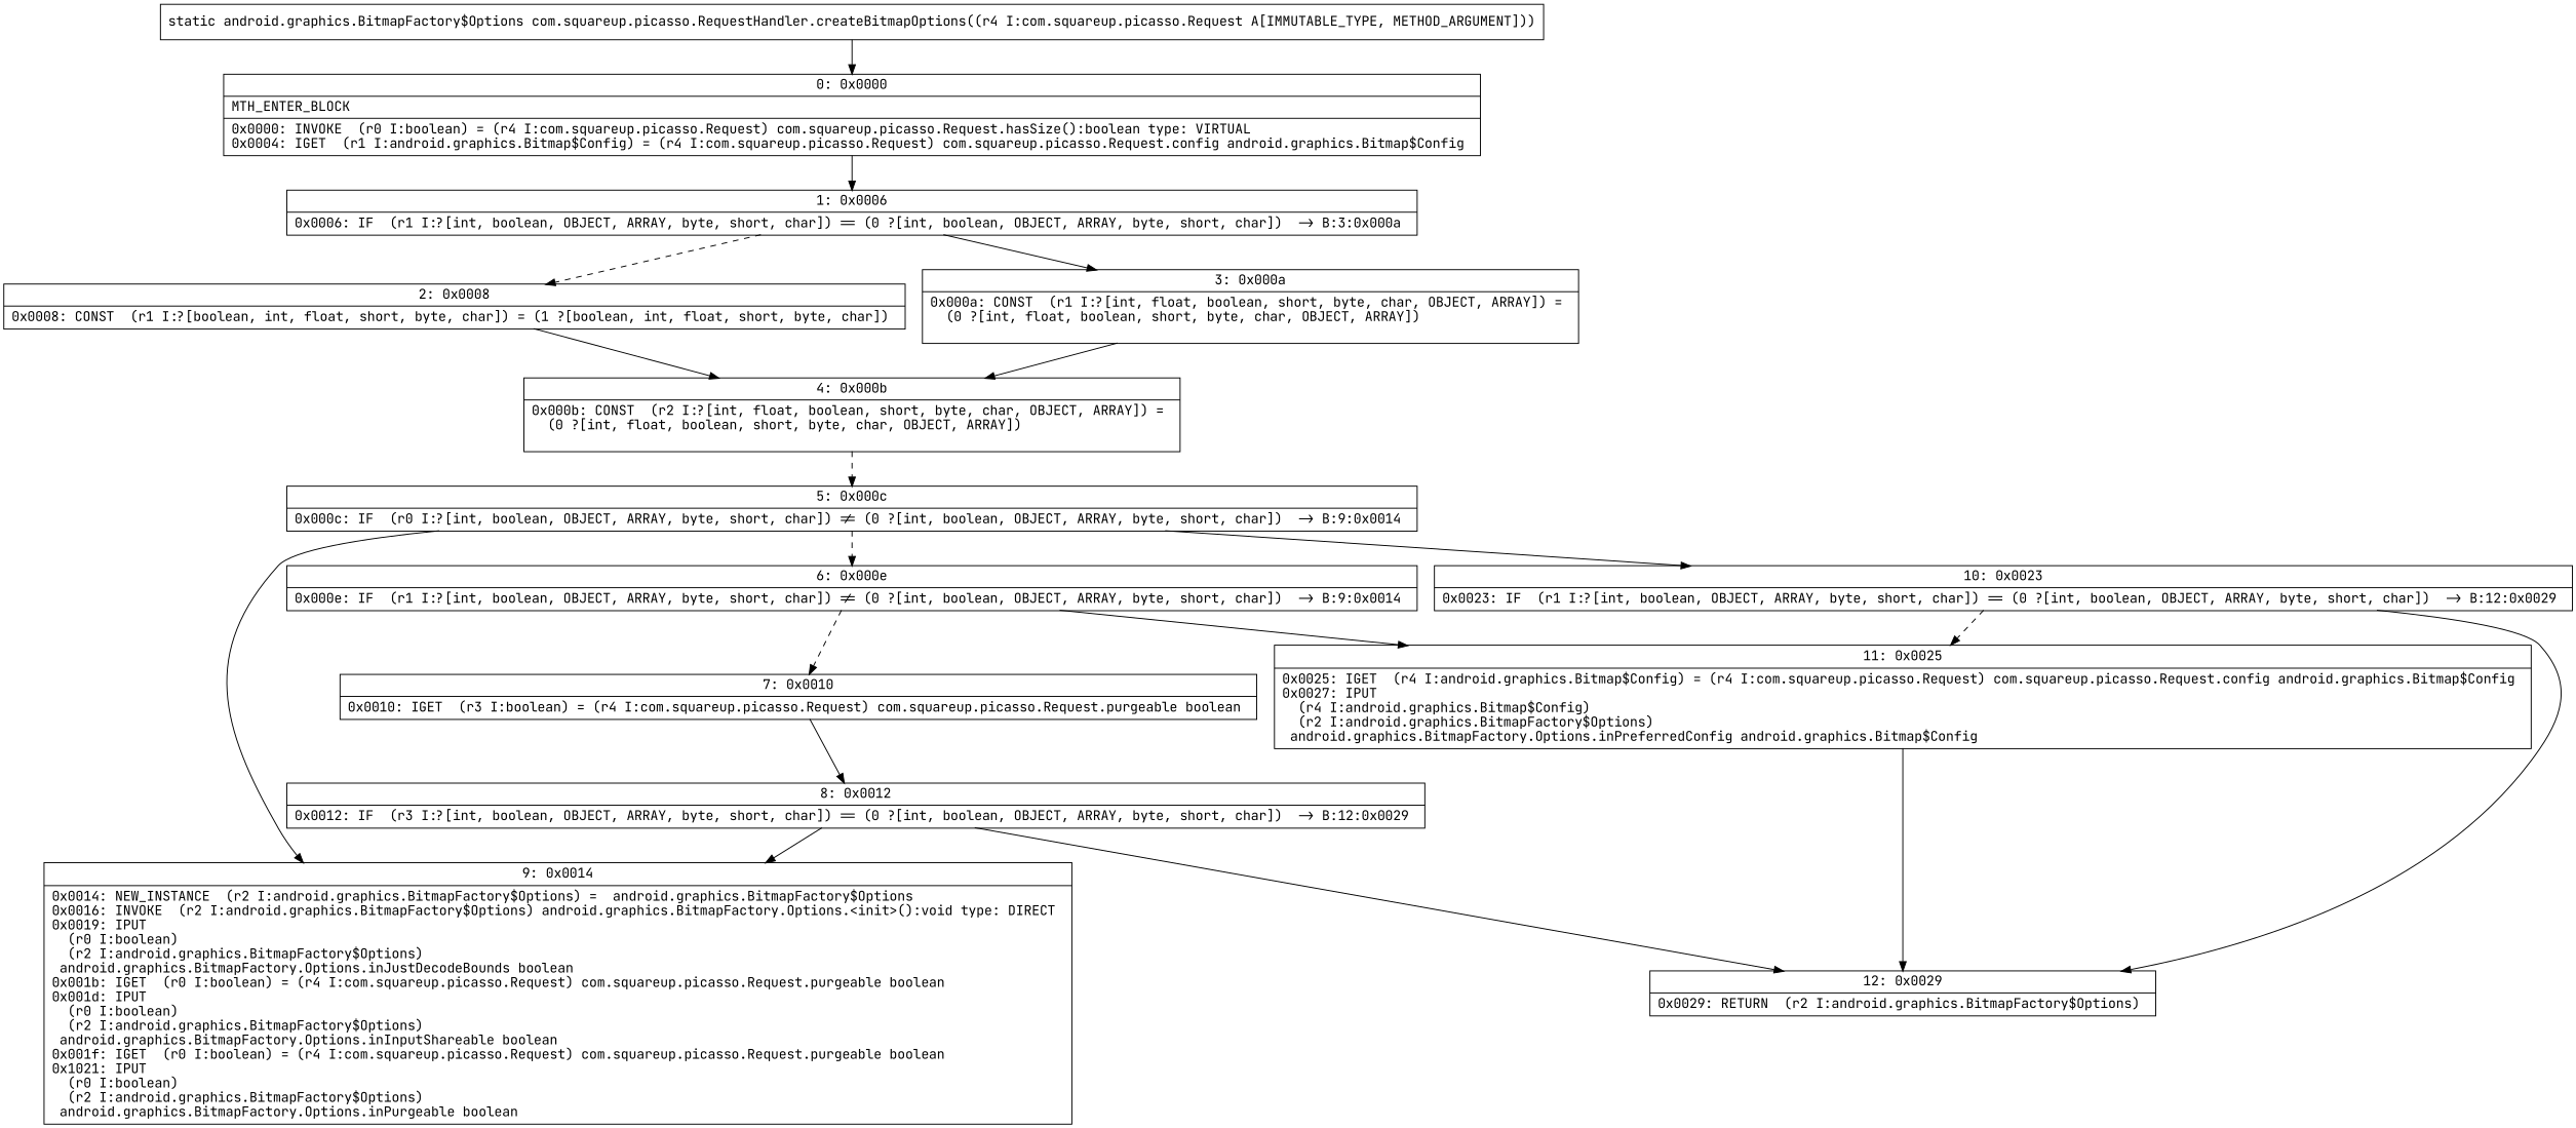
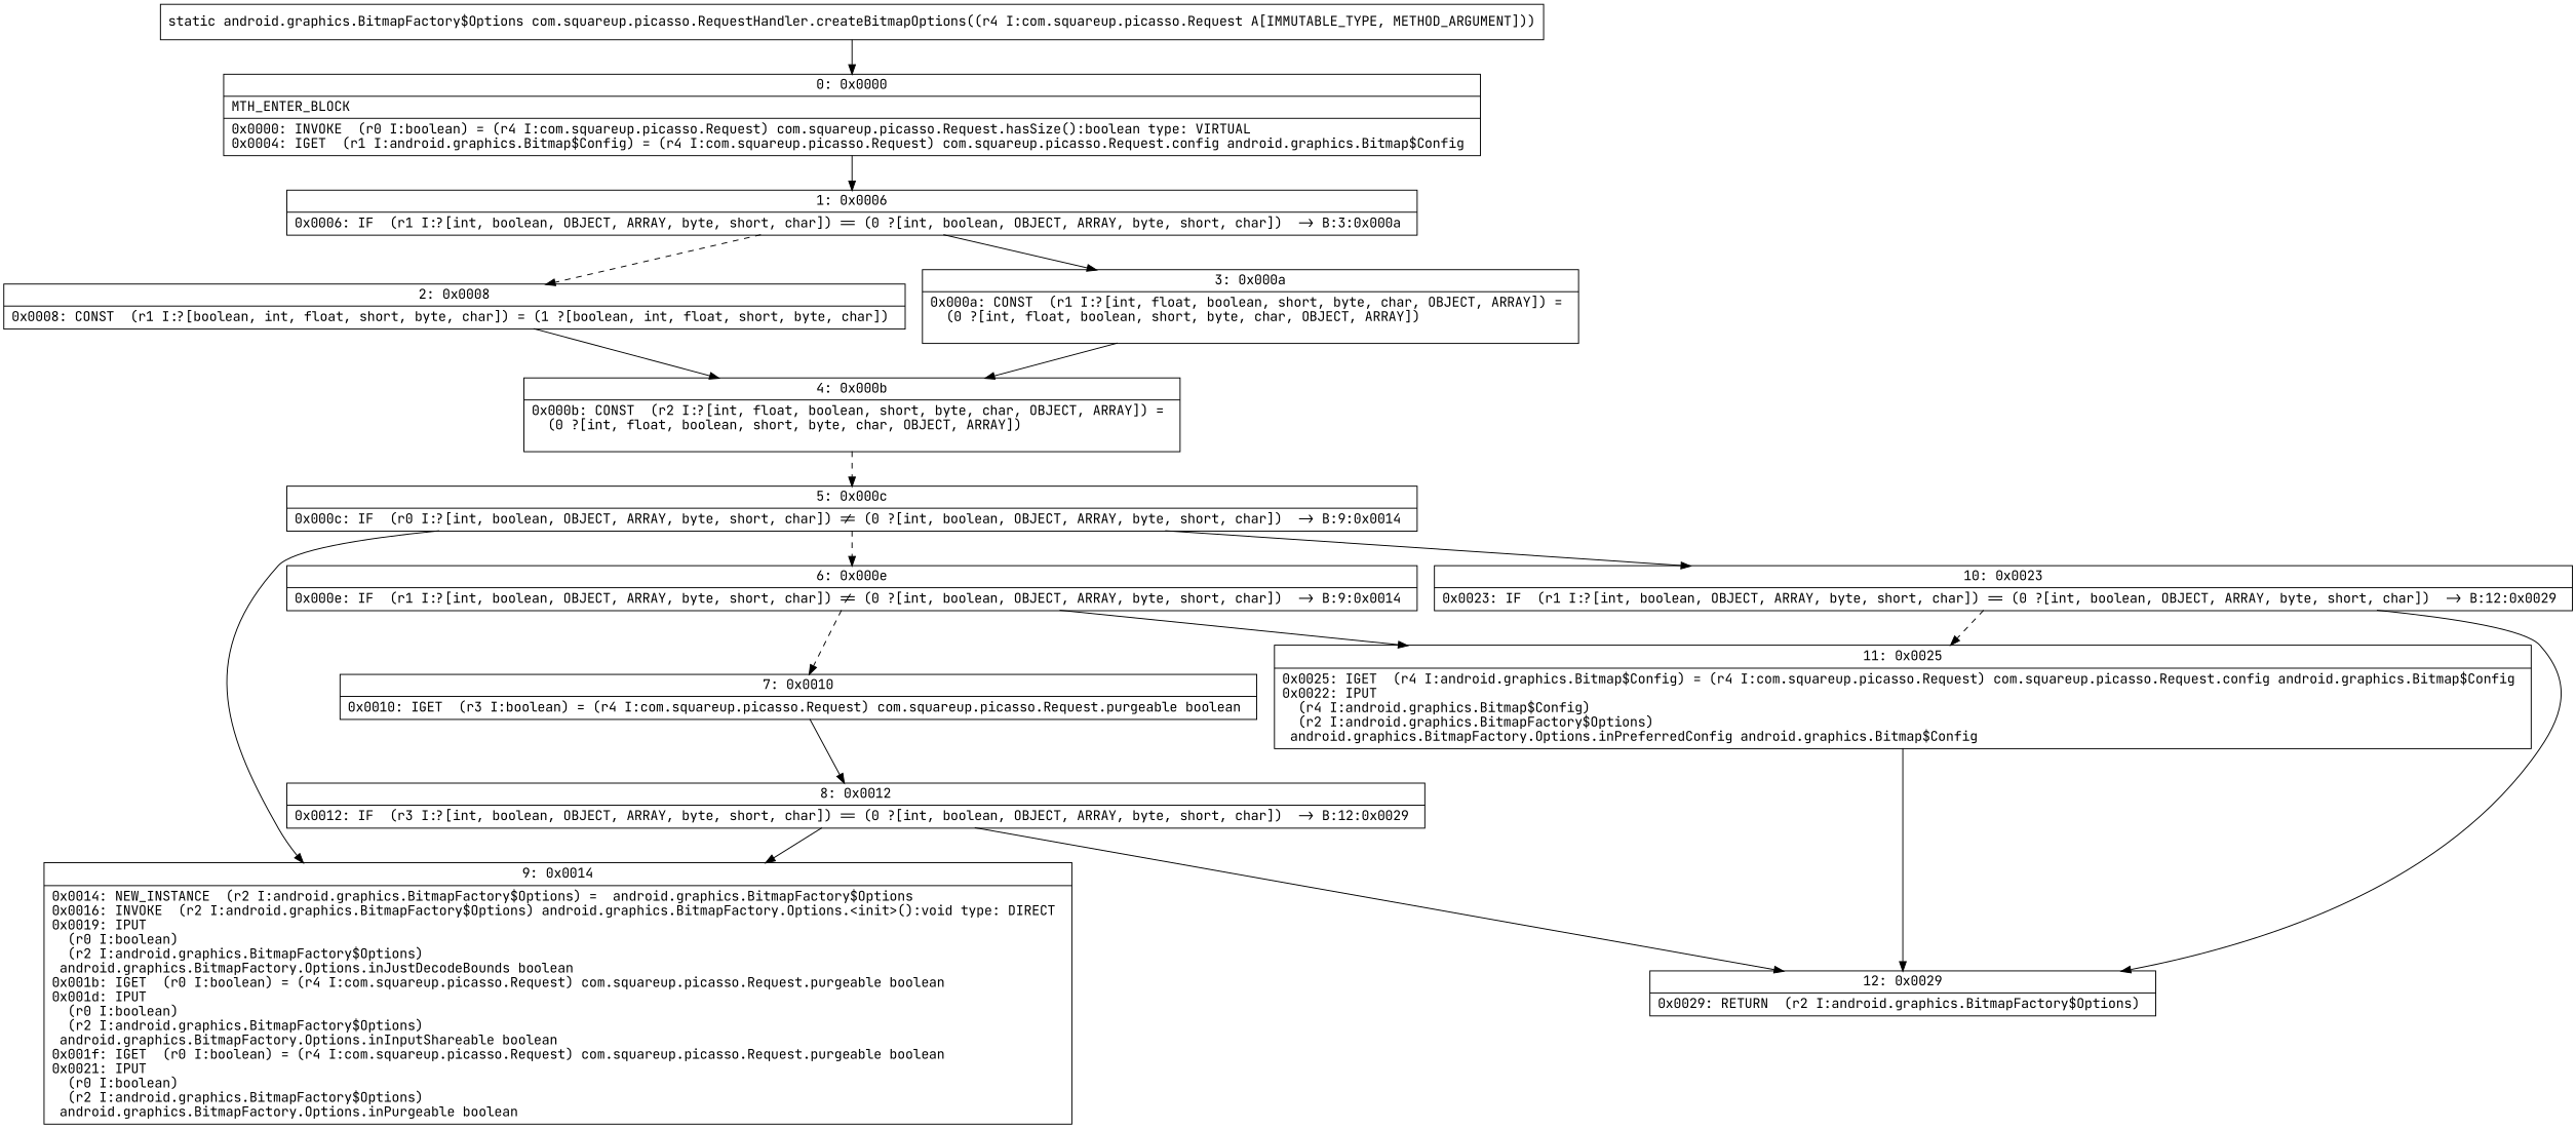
  digraph {
    fontname="JetBrains Mono"
    node [fontname="JetBrains Mono" shape=record]
    edge [fontname="JetBrains Mono"]
    n1 [label="{0\:\ 0x0000|MTH_ENTER_BLOCK\l|0x0000: INVOKE  (r0 I:boolean) = (r4 I:com.squareup.picasso.Request) com.squareup.picasso.Request.hasSize():boolean type: VIRTUAL \l0x0004: IGET  (r1 I:android.graphics.Bitmap$Config) = (r4 I:com.squareup.picasso.Request) com.squareup.picasso.Request.config android.graphics.Bitmap$Config \l}"]
    n2 [label="{1\:\ 0x0006|0x0006: IF  (r1 I:?[int, boolean, OBJECT, ARRAY, byte, short, char]) == (0 ?[int, boolean, OBJECT, ARRAY, byte, short, char])  \-\> B:3:0x000a \l}"]
    n3 [label="{2\:\ 0x0008|0x0008: CONST  (r1 I:?[boolean, int, float, short, byte, char]) = (1 ?[boolean, int, float, short, byte, char]) \l}"]
    n4 [label="{3\:\ 0x000a|0x000a: CONST  (r1 I:?[int, float, boolean, short, byte, char, OBJECT, ARRAY]) = \l  (0 ?[int, float, boolean, short, byte, char, OBJECT, ARRAY])\l \l}"]
    n5 [label="{4\:\ 0x000b|0x000b: CONST  (r2 I:?[int, float, boolean, short, byte, char, OBJECT, ARRAY]) = \l  (0 ?[int, float, boolean, short, byte, char, OBJECT, ARRAY])\l \l}"]
    n6 [label="{5\:\ 0x000c|0x000c: IF  (r0 I:?[int, boolean, OBJECT, ARRAY, byte, short, char]) != (0 ?[int, boolean, OBJECT, ARRAY, byte, short, char])  \-\> B:9:0x0014 \l}"]
    n7 [label="{6\:\ 0x000e|0x000e: IF  (r1 I:?[int, boolean, OBJECT, ARRAY, byte, short, char]) != (0 ?[int, boolean, OBJECT, ARRAY, byte, short, char])  \-\> B:9:0x0014 \l}"]
-   n8 [label="{9\:\ 0x0014|0x0014: NEW_INSTANCE  (r2 I:android.graphics.BitmapFactory$Options) =  android.graphics.BitmapFactory$Options \l0x0016: INVOKE  (r2 I:android.graphics.BitmapFactory$Options) android.graphics.BitmapFactory.Options.\<init\>():void type: DIRECT \l0x0019: IPUT  \l  (r0 I:boolean)\l  (r2 I:android.graphics.BitmapFactory$Options)\l android.graphics.BitmapFactory.Options.inJustDecodeBounds boolean \l0x001b: IGET  (r0 I:boolean) = (r4 I:com.squareup.picasso.Request) com.squareup.picasso.Request.purgeable boolean \l0x001d: IPUT  \l  (r0 I:boolean)\l  (r2 I:android.graphics.BitmapFactory$Options)\l android.graphics.BitmapFactory.Options.inInputShareable boolean \l0x001f: IGET  (r0 I:boolean) = (r4 I:com.squareup.picasso.Request) com.squareup.picasso.Request.purgeable boolean \l0x1021: IPUT  \l  (r0 I:boolean)\l  (r2 I:android.graphics.BitmapFactory$Options)\l android.graphics.BitmapFactory.Options.inPurgeable boolean \l}"]
+   n8 [label="{9\:\ 0x0014|0x0014: NEW_INSTANCE  (r2 I:android.graphics.BitmapFactory$Options) =  android.graphics.BitmapFactory$Options \l0x0016: INVOKE  (r2 I:android.graphics.BitmapFactory$Options) android.graphics.BitmapFactory.Options.\<init\>():void type: DIRECT \l0x0019: IPUT  \l  (r0 I:boolean)\l  (r2 I:android.graphics.BitmapFactory$Options)\l android.graphics.BitmapFactory.Options.inJustDecodeBounds boolean \l0x001b: IGET  (r0 I:boolean) = (r4 I:com.squareup.picasso.Request) com.squareup.picasso.Request.purgeable boolean \l0x001d: IPUT  \l  (r0 I:boolean)\l  (r2 I:android.graphics.BitmapFactory$Options)\l android.graphics.BitmapFactory.Options.inInputShareable boolean \l0x001f: IGET  (r0 I:boolean) = (r4 I:com.squareup.picasso.Request) com.squareup.picasso.Request.purgeable boolean \l0x0021: IPUT  \l  (r0 I:boolean)\l  (r2 I:android.graphics.BitmapFactory$Options)\l android.graphics.BitmapFactory.Options.inPurgeable boolean \l}"]
    n9 [label="{10\:\ 0x0023|0x0023: IF  (r1 I:?[int, boolean, OBJECT, ARRAY, byte, short, char]) == (0 ?[int, boolean, OBJECT, ARRAY, byte, short, char])  \-\> B:12:0x0029 \l}"]
    n10 [label="{7\:\ 0x0010|0x0010: IGET  (r3 I:boolean) = (r4 I:com.squareup.picasso.Request) com.squareup.picasso.Request.purgeable boolean \l}"]
-   n11 [label="{11\:\ 0x0025|0x0025: IGET  (r4 I:android.graphics.Bitmap$Config) = (r4 I:com.squareup.picasso.Request) com.squareup.picasso.Request.config android.graphics.Bitmap$Config \l0x0027: IPUT  \l  (r4 I:android.graphics.Bitmap$Config)\l  (r2 I:android.graphics.BitmapFactory$Options)\l android.graphics.BitmapFactory.Options.inPreferredConfig android.graphics.Bitmap$Config \l}"]
+   n11 [label="{11\:\ 0x0025|0x0025: IGET  (r4 I:android.graphics.Bitmap$Config) = (r4 I:com.squareup.picasso.Request) com.squareup.picasso.Request.config android.graphics.Bitmap$Config \l0x0022: IPUT  \l  (r4 I:android.graphics.Bitmap$Config)\l  (r2 I:android.graphics.BitmapFactory$Options)\l android.graphics.BitmapFactory.Options.inPreferredConfig android.graphics.Bitmap$Config \l}"]
    n12 [label="{8\:\ 0x0012|0x0012: IF  (r3 I:?[int, boolean, OBJECT, ARRAY, byte, short, char]) == (0 ?[int, boolean, OBJECT, ARRAY, byte, short, char])  \-\> B:12:0x0029 \l}"]
    n13 [label="{12\:\ 0x0029|0x0029: RETURN  (r2 I:android.graphics.BitmapFactory$Options) \l}"]
    n14 [label="{static android.graphics.BitmapFactory$Options com.squareup.picasso.RequestHandler.createBitmapOptions((r4 I:com.squareup.picasso.Request A[IMMUTABLE_TYPE, METHOD_ARGUMENT])) }"]
    n1 -> n2
    n2 -> n3 [style=dashed]
    n2 -> n4
    n3 -> n5
    n4 -> n5
    n5 -> n6 [style=dashed]
    n6 -> n7 [style=dashed]
    n6 -> n8
    n6 -> n9
    n7 -> n10 [style=dashed]
    n7 -> n11
    n9 -> n11 [style=dashed]
    n9 -> n13
    n10 -> n12
    n11 -> n13
    n12 -> n8 [style=solid]
    n12 -> n13
    n14 -> n1
  }
